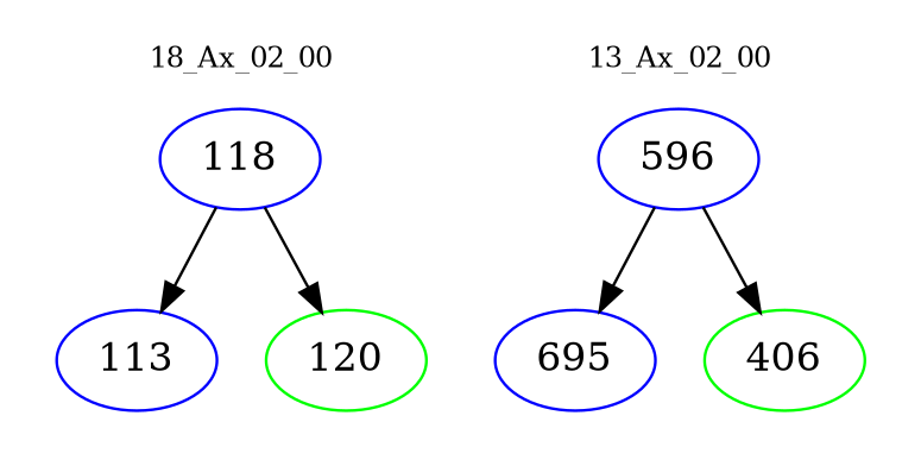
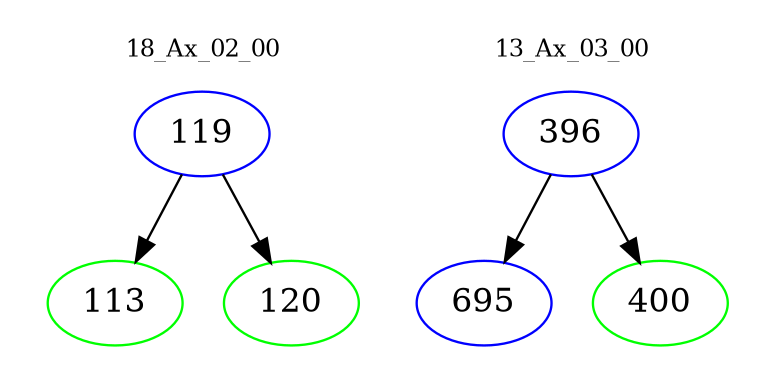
  digraph {
    node [color=blue]
    edge [color=black]
-   n1 [label=118]
-   n2 [label=113]
+   n1 [label=119]
+   n2 [color=green label=113]
    n3 [color=green label=120]
-   n4 [label=596]
+   n4 [label=396]
    n5 [label=695]
-   n6 [color=green label=406]
+   n6 [color=green label=400]
    subgraph cluster_1 {
      color=white
      fontsize=10
      label="18_Ax_02_00"
      n1
      n2
      n3
    }
    subgraph cluster_2 {
      color=white
      fontsize=10
-     label="13_Ax_02_00"
+     label="13_Ax_03_00"
      n4
      n5
      n6
    }
    n1 -> n2
    n1 -> n3
    n4 -> n5
    n4 -> n6
  }
